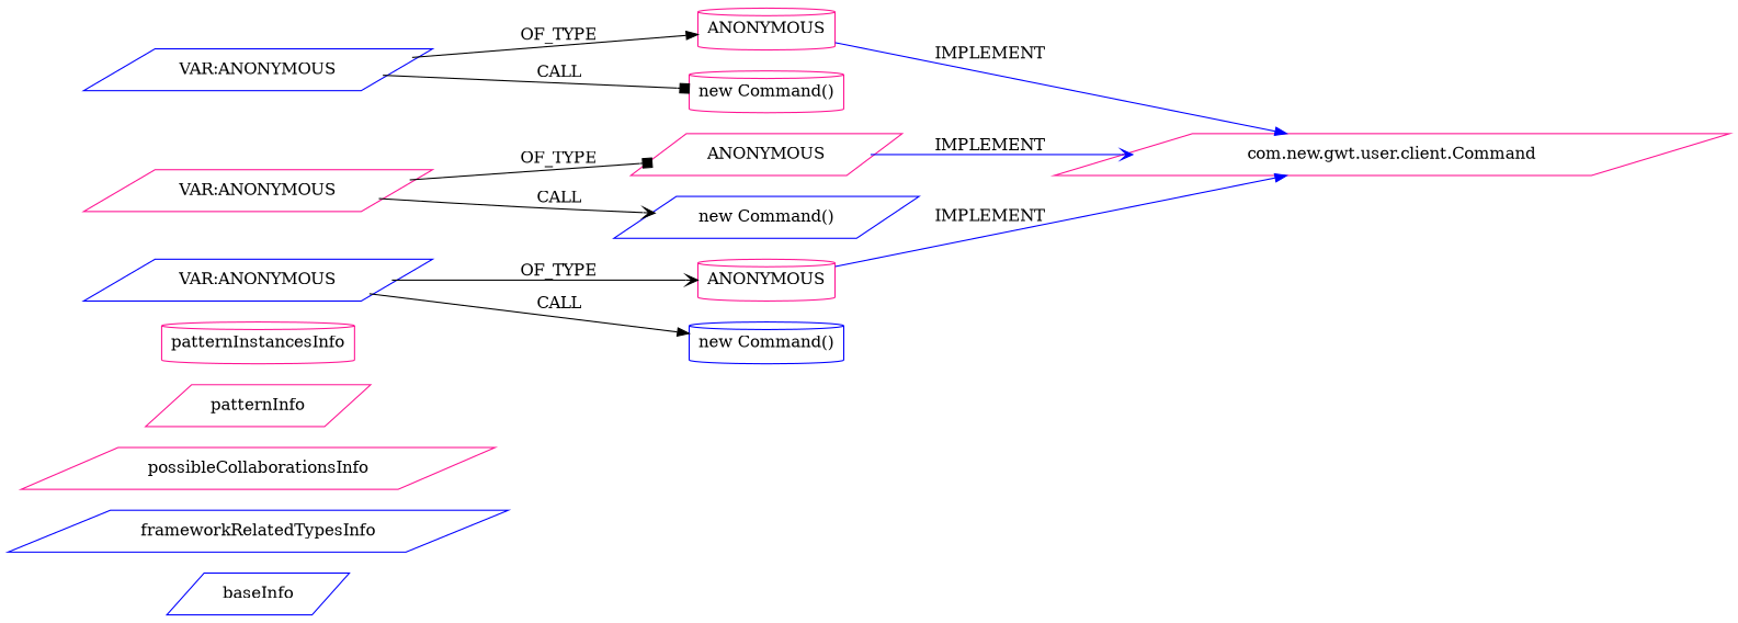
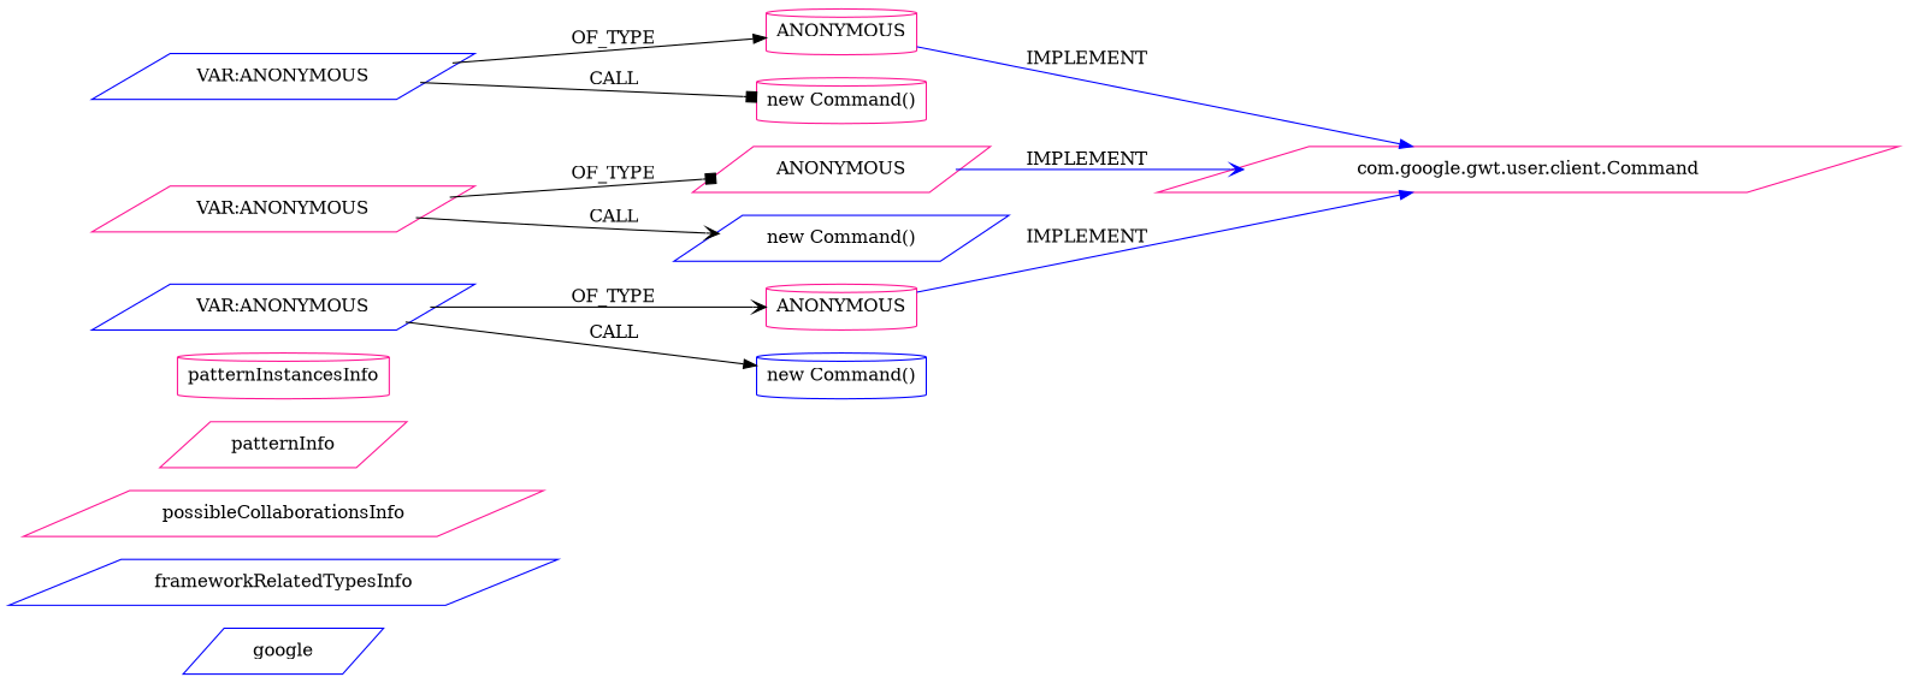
  digraph {
    rankdir=LR
    node [color=deeppink shape=parallelogram isFrameworkType=false]
    edge [arrowhead=normal]
-   baseInfo [category=pattern color=blue graphId=141 isAnonymous=false possibleRelation=false isFrameworkType=""]
+   baseInfo [category=pattern color=blue graphId=141 isAnonymous=false possibleRelation=false label=google isFrameworkType=""]
    frameworkRelatedTypesInfo [color=blue isFrameworkType=""]
    possibleCollaborationsInfo [isFrameworkType=""]
    patternInfo [frequency=2.0 patternRootClient=null isFrameworkType=""]
    patternInstancesInfo [0="hmiguellima-ugat~/hmiguellima-ugat/ugat-master/src/org/ucp/gwt/widgets/MVCTable.java~MVCTable~3009" 1="MainMain-ChatCafeine~/MainMain-ChatCafeine/ChatCafeine-master/ChatCafeine/src/sources/client/vue/Core.java~Core~190" shape=cylinder isFrameworkType=""]
-   n6 [label="com.new.gwt.user.client.Command" vertexType=FRAMEWORK_INTERFACE_TYPE]
+   n6 [label="com.google.gwt.user.client.Command" vertexType=FRAMEWORK_INTERFACE_TYPE]
    n7 [label=ANONYMOUS shape=cylinder vertexType=REFERENCE_ANONYMOUS_DECLARATION]
    n8 [label=ANONYMOUS vertexType=REFERENCE_ANONYMOUS_DECLARATION]
    n9 [label=ANONYMOUS shape=cylinder vertexType=REFERENCE_ANONYMOUS_DECLARATION]
    n10 [color=blue label="VAR:ANONYMOUS" vertexType=VARIABLE_EXPRESION]
    n11 [label="new Command()" shape=cylinder vertexType=CONSTRUCTOR_CALL]
    n12 [color=blue label="VAR:ANONYMOUS" vertexType=VARIABLE_EXPRESION]
    n13 [color=blue label="new Command()" shape=cylinder vertexType=CONSTRUCTOR_CALL]
    n14 [label="VAR:ANONYMOUS" vertexType=VARIABLE_EXPRESION]
    n15 [color=blue label="new Command()" vertexType=CONSTRUCTOR_CALL]
    n7 -> n6 [color=blue label=IMPLEMENT]
    n8 -> n6 [arrowhead=vee color=blue label=IMPLEMENT]
    n9 -> n6 [color=blue label=IMPLEMENT]
    n10 -> n7 [label=OF_TYPE]
    n10 -> n11 [arrowhead=box label=CALL]
    n12 -> n9 [arrowhead=vee label=OF_TYPE]
    n12 -> n13 [label=CALL]
    n14 -> n8 [arrowhead=box label=OF_TYPE]
    n14 -> n15 [arrowhead=vee label=CALL]
  }
